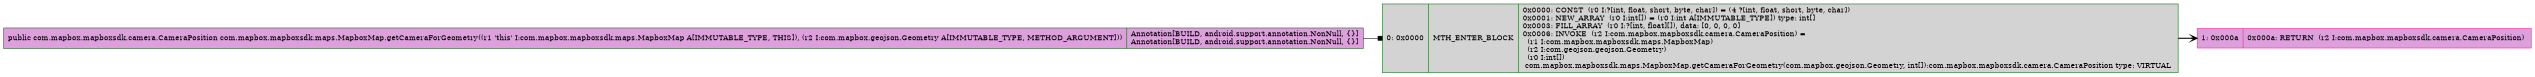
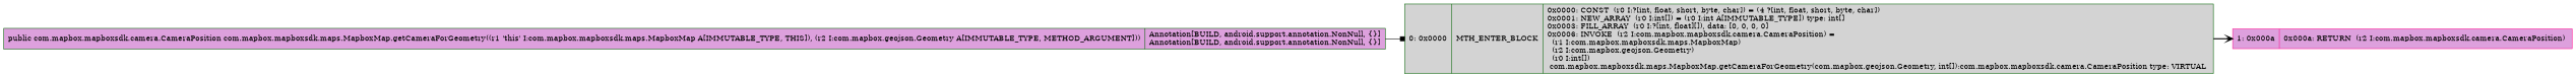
  digraph {
    rankdir=LR
    node [shape=record style=filled fillcolor=plum color=darkgreen]
-   n1 [label="{0\:\ 0x0000|MTH_ENTER_BLOCK\l|0x0000: CONST  (r0 I:?[int, float, short, byte, char]) = (4 ?[int, float, short, byte, char]) \l0x0001: NEW_ARRAY  (r0 I:int[]) = (r0 I:int A[IMMUTABLE_TYPE]) type: int[] \l0x0003: FILL_ARRAY  (r0 I:?[int, float][]), data: [0, 0, 0, 0] \l0x0006: INVOKE  (r2 I:com.mapbox.mapboxsdk.camera.CameraPosition) = \l  (r1 I:com.mapbox.mapboxsdk.maps.MapboxMap)\l  (r2 I:com.geojson.geojson.Geometry)\l  (r0 I:int[])\l com.mapbox.mapboxsdk.maps.MapboxMap.getCameraForGeometry(com.mapbox.geojson.Geometry, int[]):com.mapbox.mapboxsdk.camera.CameraPosition type: VIRTUAL \l}" fillcolor=lightgrey]
+   n1 [label="{0\:\ 0x0000|MTH_ENTER_BLOCK\l|0x0000: CONST  (r0 I:?[int, float, short, byte, char]) = (4 ?[int, float, short, byte, char]) \l0x0001: NEW_ARRAY  (r0 I:int[]) = (r0 I:int A[IMMUTABLE_TYPE]) type: int[] \l0x0003: FILL_ARRAY  (r0 I:?[int, float][]), data: [0, 0, 0, 0] \l0x0006: INVOKE  (r2 I:com.mapbox.mapboxsdk.camera.CameraPosition) = \l  (r1 I:com.mapbox.mapboxsdk.maps.MapboxMap)\l  (r2 I:com.mapbox.geojson.Geometry)\l  (r0 I:int[])\l com.mapbox.mapboxsdk.maps.MapboxMap.getCameraForGeometry(com.mapbox.geojson.Geometry, int[]):com.mapbox.mapboxsdk.camera.CameraPosition type: VIRTUAL \l}" fillcolor=lightgrey]
    n2 [label="{1\:\ 0x000a|0x000a: RETURN  (r2 I:com.mapbox.mapboxsdk.camera.CameraPosition) \l}" color=deeppink]
    n3 [label="{public com.mapbox.mapboxsdk.camera.CameraPosition com.mapbox.mapboxsdk.maps.MapboxMap.getCameraForGeometry((r1 'this' I:com.mapbox.mapboxsdk.maps.MapboxMap A[IMMUTABLE_TYPE, THIS]), (r2 I:com.mapbox.geojson.Geometry A[IMMUTABLE_TYPE, METHOD_ARGUMENT]))  | Annotation[BUILD, android.support.annotation.NonNull, \{\}]\lAnnotation[BUILD, android.support.annotation.NonNull, \{\}]\l}"]
    n1 -> n2 [style=bold arrowhead=vee]
    n3 -> n1 [style=solid arrowhead=box]
  }
